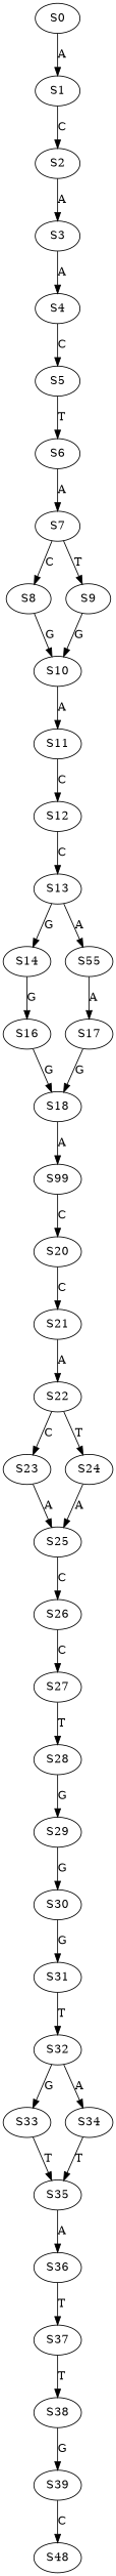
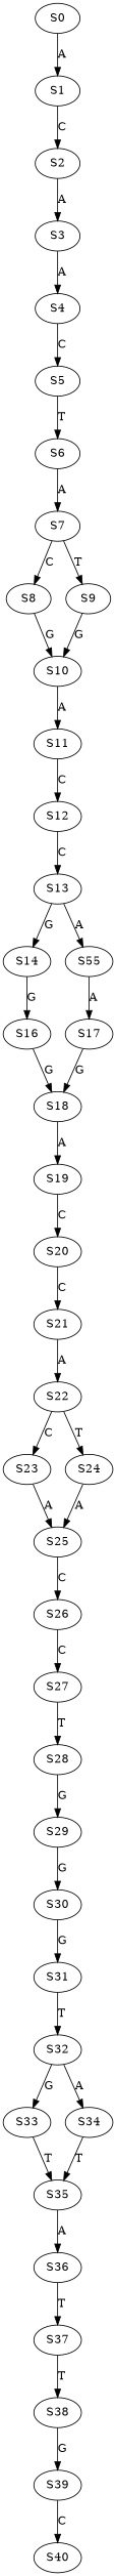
  strict digraph {
    S0
    S1
    S2
    S3
    S4
    S5
    S6
    S7
    S8
    S9
    S10
    S11
    S12
    S13
    S14
    n16 [label=S55]
    S16
    S17
    S18
-   S19 [label=S99]
+   S19
    S20
    S21
    S22
    S23
    S24
    S25
    S26
    S27
    S28
    S29
    S30
    S31
    S32
    S33
    S34
    S35
    S36
    S37
    S38
    S39
-   S40 [label=S48]
+   S40
    S0 -> S1 [label=A]
    S1 -> S2 [label=C]
    S2 -> S3 [label=A]
    S3 -> S4 [label=A]
    S4 -> S5 [label=C]
    S5 -> S6 [label=T]
    S6 -> S7 [label=A]
    S7 -> S8 [label=C]
    S7 -> S9 [label=T]
    S8 -> S10 [label=G]
    S9 -> S10 [label=G]
    S10 -> S11 [label=A]
    S11 -> S12 [label=C]
    S12 -> S13 [label=C]
    S13 -> S14 [label=G]
    S13 -> n16 [label=A]
    S14 -> S16 [label=G]
    n16 -> S17 [label=A]
    S16 -> S18 [label=G]
    S17 -> S18 [label=G]
    S18 -> S19 [label=A]
    S19 -> S20 [label=C]
    S20 -> S21 [label=C]
    S21 -> S22 [label=A]
    S22 -> S23 [label=C]
    S22 -> S24 [label=T]
    S23 -> S25 [label=A]
    S24 -> S25 [label=A]
    S25 -> S26 [label=C]
    S26 -> S27 [label=C]
    S27 -> S28 [label=T]
    S28 -> S29 [label=G]
    S29 -> S30 [label=G]
    S30 -> S31 [label=G]
    S31 -> S32 [label=T]
    S32 -> S33 [label=G]
    S32 -> S34 [label=A]
    S33 -> S35 [label=T]
    S34 -> S35 [label=T]
    S35 -> S36 [label=A]
    S36 -> S37 [label=T]
    S37 -> S38 [label=T]
    S38 -> S39 [label=G]
    S39 -> S40 [label=C]
  }
